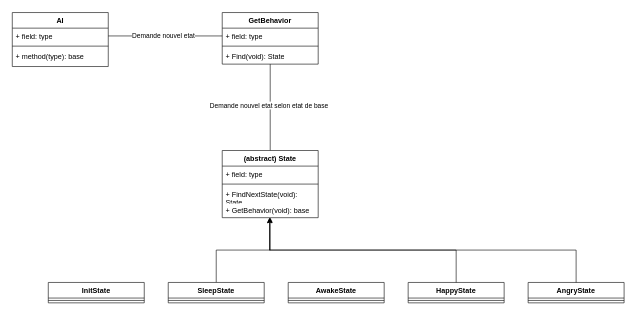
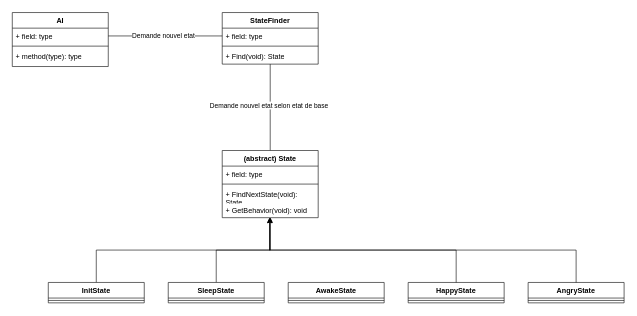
  <mxCell id="0" />
  <mxCell id="1" parent="0" />
  <mxCell id="2" value="AI" style="swimlane;fontStyle=1;align=center;verticalAlign=top;childLayout=stackLayout;horizontal=1;startSize=26;horizontalStack=0;resizeParent=1;resizeParentMax=0;resizeLast=0;collapsible=1;marginBottom=0;whiteSpace=wrap;html=1;" vertex="1" parent="1"><mxGeometry x="20" y="20" width="160" height="90" as="geometry" /></mxCell>
  <mxCell id="3" value="+ field: type" style="text;strokeColor=none;fillColor=none;align=left;verticalAlign=top;spacingLeft=4;spacingRight=4;overflow=hidden;rotatable=0;points=[[0,0.5],[1,0.5]];portConstraint=eastwest;whiteSpace=wrap;html=1;" vertex="1" parent="2"><mxGeometry y="26" width="160" height="26" as="geometry" /></mxCell>
  <mxCell id="4" value="" style="line;strokeWidth=1;fillColor=none;align=left;verticalAlign=middle;spacingTop=-1;spacingLeft=3;spacingRight=3;rotatable=0;labelPosition=right;points=[];portConstraint=eastwest;strokeColor=inherit;" vertex="1" parent="2"><mxGeometry y="52" width="160" height="8" as="geometry" /></mxCell>
- <mxCell id="5" value="+ method(type): base" style="text;strokeColor=none;fillColor=none;align=left;verticalAlign=top;spacingLeft=4;spacingRight=4;overflow=hidden;rotatable=0;points=[[0,0.5],[1,0.5]];portConstraint=eastwest;whiteSpace=wrap;html=1;" vertex="1" parent="2"><mxGeometry y="60" width="160" height="30" as="geometry" /></mxCell>
+ <mxCell id="5" value="+ method(type): type" style="text;strokeColor=none;fillColor=none;align=left;verticalAlign=top;spacingLeft=4;spacingRight=4;overflow=hidden;rotatable=0;points=[[0,0.5],[1,0.5]];portConstraint=eastwest;whiteSpace=wrap;html=1;" vertex="1" parent="2"><mxGeometry y="60" width="160" height="30" as="geometry" /></mxCell>
  <mxCell id="6" style="edgeStyle=orthogonalEdgeStyle;rounded=0;orthogonalLoop=1;jettySize=auto;html=1;entryX=0.5;entryY=0;entryDx=0;entryDy=0;endArrow=none;endFill=0;" edge="1" parent="1" source="8" target="14"><mxGeometry relative="1" as="geometry" /></mxCell>
  <mxCell id="7" value="Demande nouvel etat selon etat de base" style="edgeLabel;html=1;align=center;verticalAlign=middle;resizable=0;points=[];" vertex="1" connectable="0" parent="6"><mxGeometry x="-0.058" y="-3" relative="1" as="geometry"><mxPoint as="offset" /></mxGeometry></mxCell>
- <mxCell id="8" value="GetBehavior" style="swimlane;fontStyle=1;align=center;verticalAlign=top;childLayout=stackLayout;horizontal=1;startSize=26;horizontalStack=0;resizeParent=1;resizeParentMax=0;resizeLast=0;collapsible=1;marginBottom=0;whiteSpace=wrap;html=1;" vertex="1" parent="1"><mxGeometry x="370" y="20" width="160" height="86" as="geometry" /></mxCell>
+ <mxCell id="8" value="StateFinder" style="swimlane;fontStyle=1;align=center;verticalAlign=top;childLayout=stackLayout;horizontal=1;startSize=26;horizontalStack=0;resizeParent=1;resizeParentMax=0;resizeLast=0;collapsible=1;marginBottom=0;whiteSpace=wrap;html=1;" vertex="1" parent="1"><mxGeometry x="370" y="20" width="160" height="86" as="geometry" /></mxCell>
  <mxCell id="9" value="+ field: type" style="text;strokeColor=none;fillColor=none;align=left;verticalAlign=top;spacingLeft=4;spacingRight=4;overflow=hidden;rotatable=0;points=[[0,0.5],[1,0.5]];portConstraint=eastwest;whiteSpace=wrap;html=1;" vertex="1" parent="8"><mxGeometry y="26" width="160" height="26" as="geometry" /></mxCell>
  <mxCell id="10" value="" style="line;strokeWidth=1;fillColor=none;align=left;verticalAlign=middle;spacingTop=-1;spacingLeft=3;spacingRight=3;rotatable=0;labelPosition=right;points=[];portConstraint=eastwest;strokeColor=inherit;" vertex="1" parent="8"><mxGeometry y="52" width="160" height="8" as="geometry" /></mxCell>
  <mxCell id="11" value="+ Find(void): State" style="text;strokeColor=none;fillColor=none;align=left;verticalAlign=top;spacingLeft=4;spacingRight=4;overflow=hidden;rotatable=0;points=[[0,0.5],[1,0.5]];portConstraint=eastwest;whiteSpace=wrap;html=1;" vertex="1" parent="8"><mxGeometry y="60" width="160" height="26" as="geometry" /></mxCell>
  <mxCell id="12" style="edgeStyle=orthogonalEdgeStyle;rounded=0;orthogonalLoop=1;jettySize=auto;html=1;entryX=0;entryY=0.5;entryDx=0;entryDy=0;endArrow=none;endFill=0;" edge="1" parent="1" source="3" target="9"><mxGeometry relative="1" as="geometry" /></mxCell>
  <mxCell id="13" value="Demande nouvel etat" style="edgeLabel;html=1;align=center;verticalAlign=middle;resizable=0;points=[];" vertex="1" connectable="0" parent="12"><mxGeometry x="-0.046" y="1" relative="1" as="geometry"><mxPoint as="offset" /></mxGeometry></mxCell>
  <mxCell id="14" value="(abstract) State" style="swimlane;fontStyle=1;align=center;verticalAlign=top;childLayout=stackLayout;horizontal=1;startSize=26;horizontalStack=0;resizeParent=1;resizeParentMax=0;resizeLast=0;collapsible=1;marginBottom=0;whiteSpace=wrap;html=1;" vertex="1" parent="1"><mxGeometry x="370" y="250" width="160" height="112" as="geometry" /></mxCell>
  <mxCell id="15" value="+ field: type" style="text;strokeColor=none;fillColor=none;align=left;verticalAlign=top;spacingLeft=4;spacingRight=4;overflow=hidden;rotatable=0;points=[[0,0.5],[1,0.5]];portConstraint=eastwest;whiteSpace=wrap;html=1;" vertex="1" parent="14"><mxGeometry y="26" width="160" height="26" as="geometry" /></mxCell>
  <mxCell id="16" value="" style="line;strokeWidth=1;fillColor=none;align=left;verticalAlign=middle;spacingTop=-1;spacingLeft=3;spacingRight=3;rotatable=0;labelPosition=right;points=[];portConstraint=eastwest;strokeColor=inherit;" vertex="1" parent="14"><mxGeometry y="52" width="160" height="8" as="geometry" /></mxCell>
  <mxCell id="17" value="+ FindNextState(void): State" style="text;strokeColor=none;fillColor=none;align=left;verticalAlign=top;spacingLeft=4;spacingRight=4;overflow=hidden;rotatable=0;points=[[0,0.5],[1,0.5]];portConstraint=eastwest;whiteSpace=wrap;html=1;" vertex="1" parent="14"><mxGeometry y="60" width="160" height="26" as="geometry" /></mxCell>
- <mxCell id="18" value="+ GetBehavior(void): base" style="text;strokeColor=none;fillColor=none;align=left;verticalAlign=top;spacingLeft=4;spacingRight=4;overflow=hidden;rotatable=0;points=[[0,0.5],[1,0.5]];portConstraint=eastwest;whiteSpace=wrap;html=1;" vertex="1" parent="14"><mxGeometry y="86" width="160" height="26" as="geometry" /></mxCell>
+ <mxCell id="18" value="+ GetBehavior(void): void" style="text;strokeColor=none;fillColor=none;align=left;verticalAlign=top;spacingLeft=4;spacingRight=4;overflow=hidden;rotatable=0;points=[[0,0.5],[1,0.5]];portConstraint=eastwest;whiteSpace=wrap;html=1;" vertex="1" parent="14"><mxGeometry y="86" width="160" height="26" as="geometry" /></mxCell>
  <mxCell id="19" style="edgeStyle=orthogonalEdgeStyle;rounded=0;orthogonalLoop=1;jettySize=auto;html=1;entryX=0.5;entryY=1;entryDx=0;entryDy=0;" edge="1" parent="1" source="20" target="14"><mxGeometry relative="1" as="geometry" /></mxCell>
  <mxCell id="20" value="SleepState" style="swimlane;fontStyle=1;align=center;verticalAlign=top;childLayout=stackLayout;horizontal=1;startSize=26;horizontalStack=0;resizeParent=1;resizeParentMax=0;resizeLast=0;collapsible=1;marginBottom=0;whiteSpace=wrap;html=1;" vertex="1" parent="1"><mxGeometry x="280" y="470" width="160" height="34" as="geometry" /></mxCell>
  <mxCell id="21" value="" style="line;strokeWidth=1;fillColor=none;align=left;verticalAlign=middle;spacingTop=-1;spacingLeft=3;spacingRight=3;rotatable=0;labelPosition=right;points=[];portConstraint=eastwest;strokeColor=inherit;" vertex="1" parent="20"><mxGeometry y="26" width="160" height="8" as="geometry" /></mxCell>
+ <mxCell id="22" style="edgeStyle=orthogonalEdgeStyle;rounded=0;orthogonalLoop=1;jettySize=auto;html=1;entryX=0.5;entryY=1;entryDx=0;entryDy=0;exitX=0.5;exitY=0;exitDx=0;exitDy=0;" edge="1" parent="1" source="23" target="14"><mxGeometry relative="1" as="geometry" /></mxCell>
  <mxCell id="23" value="InitState" style="swimlane;fontStyle=1;align=center;verticalAlign=top;childLayout=stackLayout;horizontal=1;startSize=26;horizontalStack=0;resizeParent=1;resizeParentMax=0;resizeLast=0;collapsible=1;marginBottom=0;whiteSpace=wrap;html=1;" vertex="1" parent="1"><mxGeometry x="80" y="470" width="160" height="34" as="geometry" /></mxCell>
  <mxCell id="24" value="" style="line;strokeWidth=1;fillColor=none;align=left;verticalAlign=middle;spacingTop=-1;spacingLeft=3;spacingRight=3;rotatable=0;labelPosition=right;points=[];portConstraint=eastwest;strokeColor=inherit;" vertex="1" parent="23"><mxGeometry y="26" width="160" height="8" as="geometry" /></mxCell>
  <mxCell id="25" value="AwakeState" style="swimlane;fontStyle=1;align=center;verticalAlign=top;childLayout=stackLayout;horizontal=1;startSize=26;horizontalStack=0;resizeParent=1;resizeParentMax=0;resizeLast=0;collapsible=1;marginBottom=0;whiteSpace=wrap;html=1;" vertex="1" parent="1"><mxGeometry x="480" y="470" width="160" height="34" as="geometry" /></mxCell>
  <mxCell id="26" value="" style="line;strokeWidth=1;fillColor=none;align=left;verticalAlign=middle;spacingTop=-1;spacingLeft=3;spacingRight=3;rotatable=0;labelPosition=right;points=[];portConstraint=eastwest;strokeColor=inherit;" vertex="1" parent="25"><mxGeometry y="26" width="160" height="8" as="geometry" /></mxCell>
  <mxCell id="27" value="HappyState" style="swimlane;fontStyle=1;align=center;verticalAlign=top;childLayout=stackLayout;horizontal=1;startSize=26;horizontalStack=0;resizeParent=1;resizeParentMax=0;resizeLast=0;collapsible=1;marginBottom=0;whiteSpace=wrap;html=1;" vertex="1" parent="1"><mxGeometry x="680" y="470" width="160" height="34" as="geometry" /></mxCell>
  <mxCell id="28" value="" style="line;strokeWidth=1;fillColor=none;align=left;verticalAlign=middle;spacingTop=-1;spacingLeft=3;spacingRight=3;rotatable=0;labelPosition=right;points=[];portConstraint=eastwest;strokeColor=inherit;" vertex="1" parent="27"><mxGeometry y="26" width="160" height="8" as="geometry" /></mxCell>
  <mxCell id="29" value="AngryState" style="swimlane;fontStyle=1;align=center;verticalAlign=top;childLayout=stackLayout;horizontal=1;startSize=26;horizontalStack=0;resizeParent=1;resizeParentMax=0;resizeLast=0;collapsible=1;marginBottom=0;whiteSpace=wrap;html=1;" vertex="1" parent="1"><mxGeometry x="880" y="470" width="160" height="34" as="geometry" /></mxCell>
  <mxCell id="30" value="" style="line;strokeWidth=1;fillColor=none;align=left;verticalAlign=middle;spacingTop=-1;spacingLeft=3;spacingRight=3;rotatable=0;labelPosition=right;points=[];portConstraint=eastwest;strokeColor=inherit;" vertex="1" parent="29"><mxGeometry y="26" width="160" height="8" as="geometry" /></mxCell>
  <mxCell id="31" style="edgeStyle=orthogonalEdgeStyle;rounded=0;orthogonalLoop=1;jettySize=auto;html=1;entryX=0.494;entryY=1;entryDx=0;entryDy=0;entryPerimeter=0;" edge="1" parent="1" source="29" target="18"><mxGeometry relative="1" as="geometry" /></mxCell>
  <mxCell id="32" style="edgeStyle=orthogonalEdgeStyle;rounded=0;orthogonalLoop=1;jettySize=auto;html=1;entryX=0.493;entryY=1.024;entryDx=0;entryDy=0;entryPerimeter=0;" edge="1" parent="1" source="27" target="18"><mxGeometry relative="1" as="geometry" /></mxCell>
